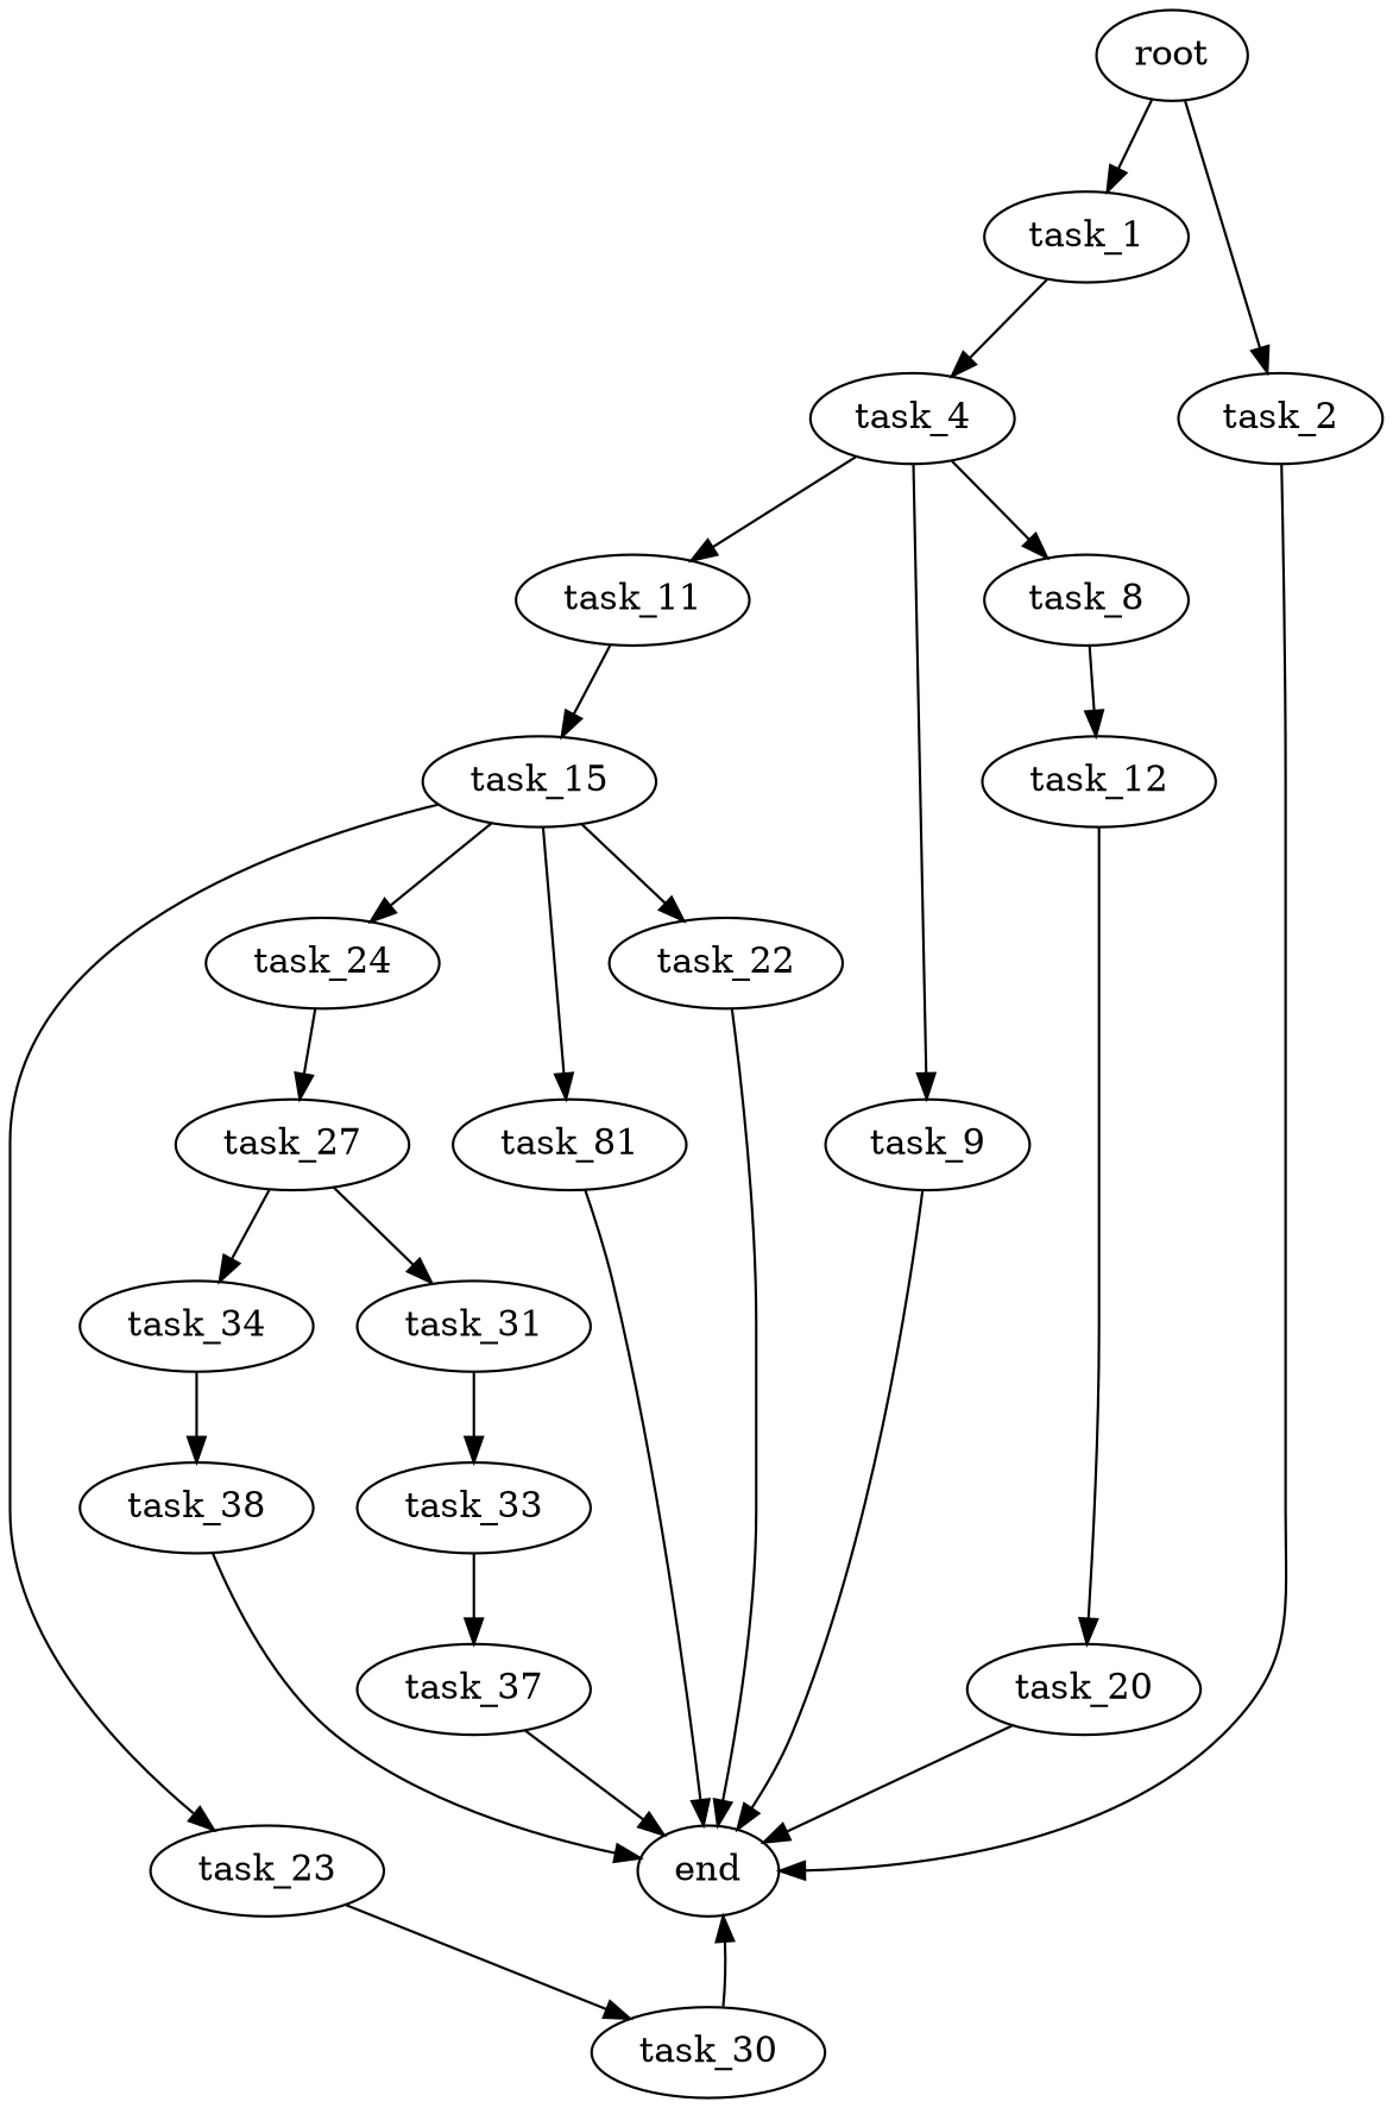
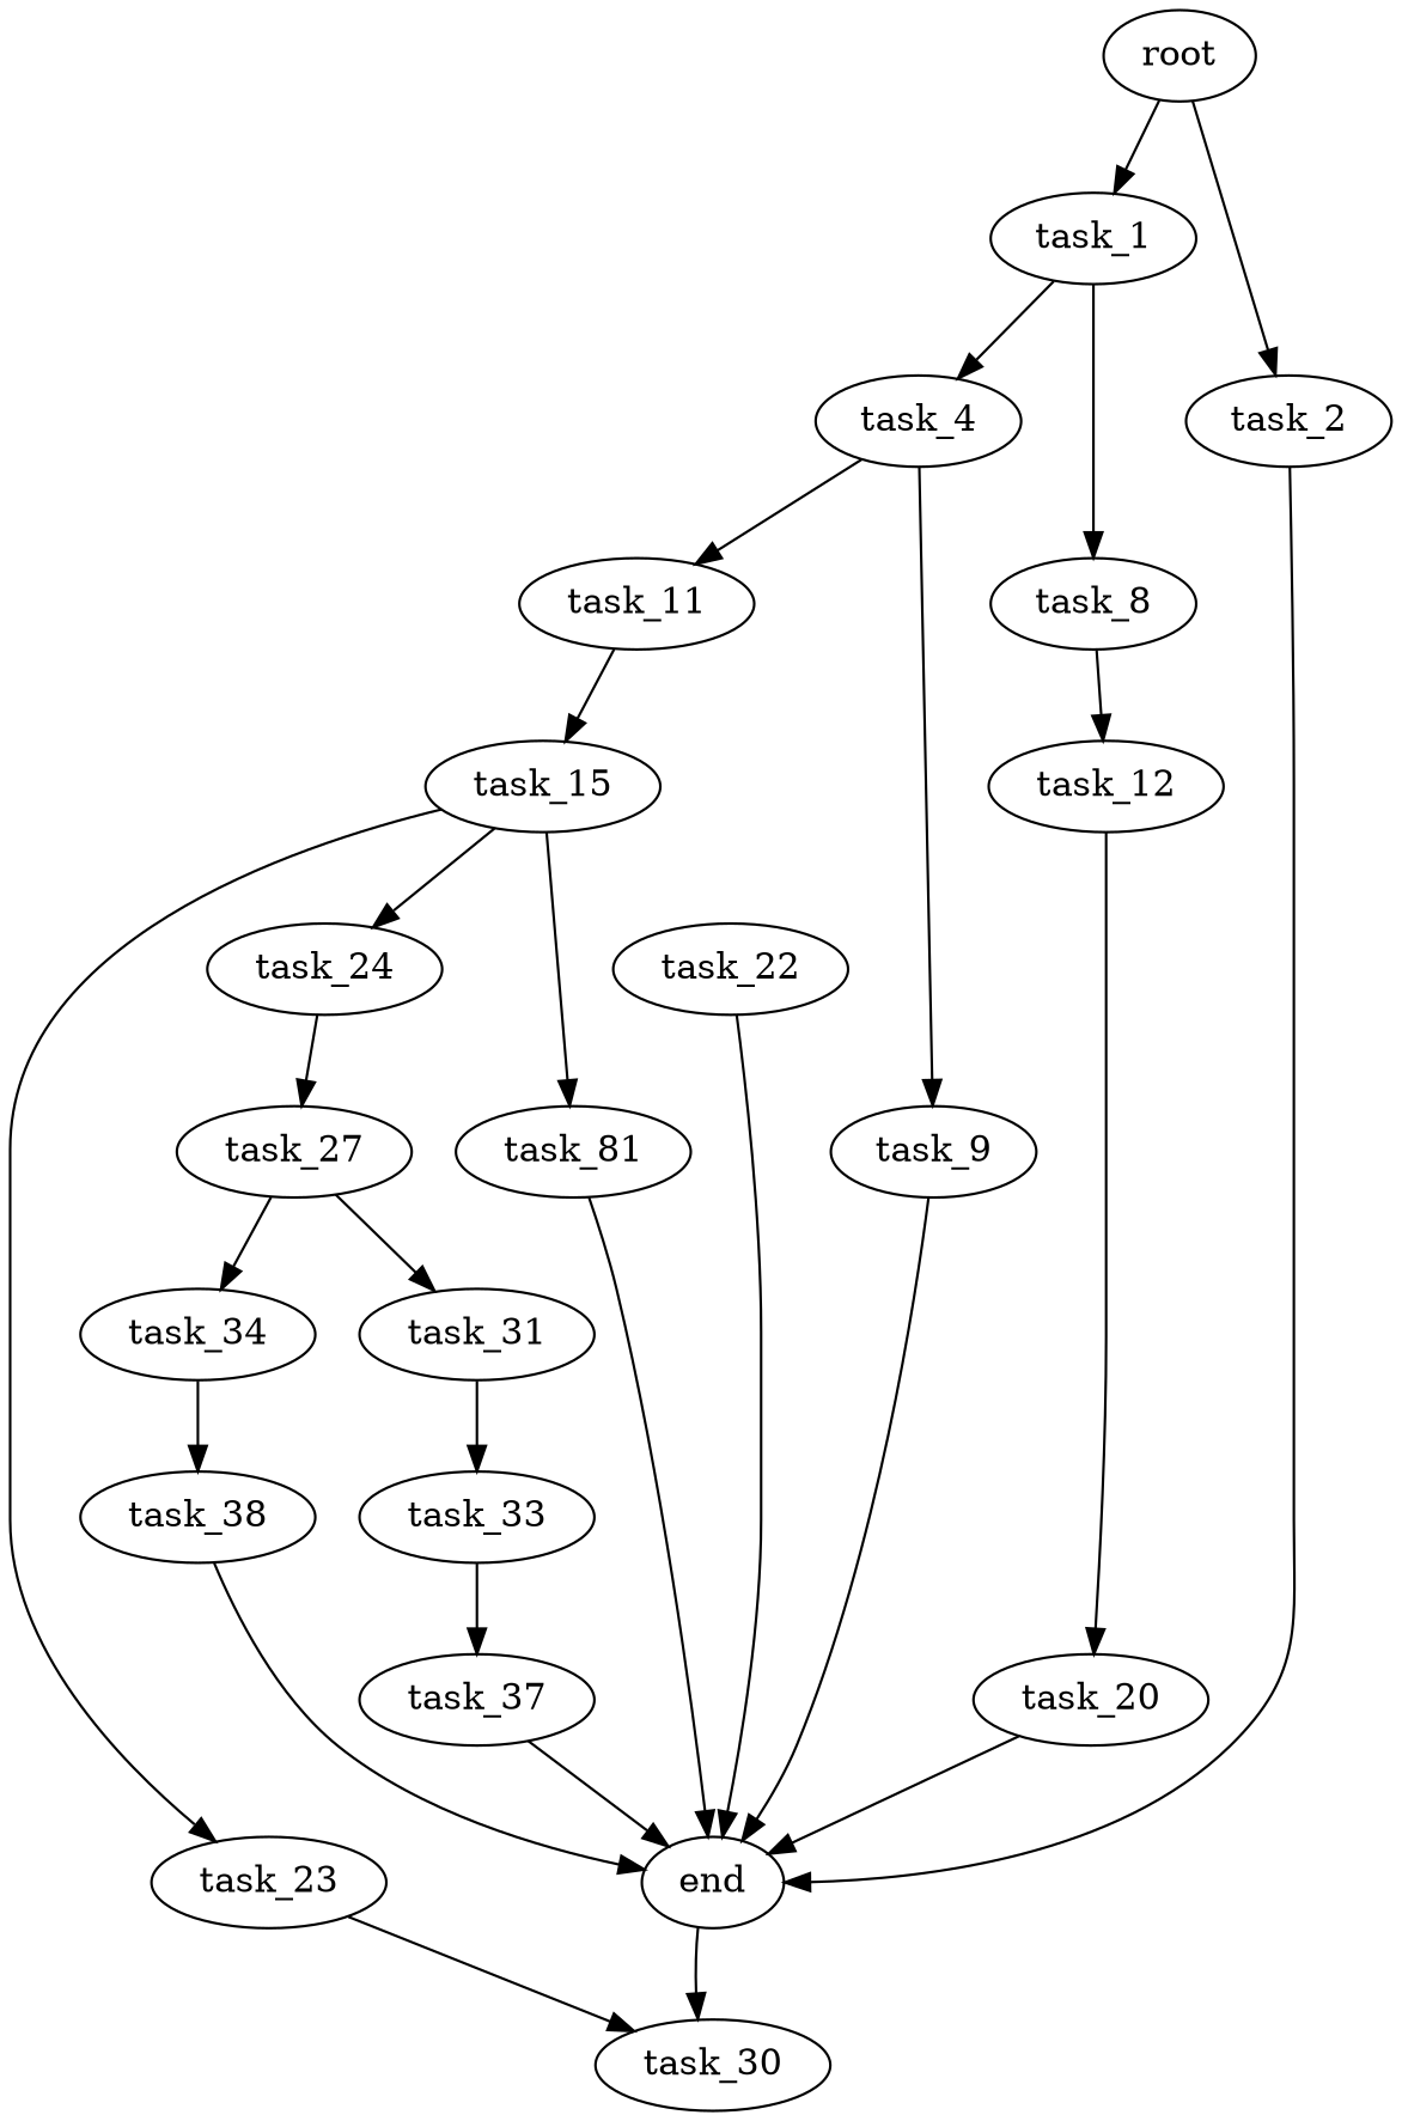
  digraph {
    root
    task_1
    task_2
    task_4
    end
    task_8
    task_9
    task_11
    task_12
    task_15
    task_20
    n12 [label=task_81]
    task_22
    task_23
    task_24
    task_30
    task_27
    task_31
    task_34
    task_33
    task_38
    task_37
    root -> task_1
    root -> task_2
    task_1 -> task_4
    task_2 -> end
-   task_4 -> task_8
+   task_1 -> task_8
    task_4 -> task_9
    task_4 -> task_11
    task_8 -> task_12
    task_9 -> end
    task_11 -> task_15
    task_12 -> task_20
    task_15 -> n12
-   task_15 -> task_22
    task_15 -> task_23
    task_15 -> task_24
    task_20 -> end
    n12 -> end
    task_22 -> end
    task_23 -> task_30
    task_24 -> task_27
-   task_30 -> end
+   end -> task_30
    task_27 -> task_31
    task_27 -> task_34
    task_31 -> task_33
    task_34 -> task_38
    task_33 -> task_37
    task_38 -> end
    task_37 -> end
  }
